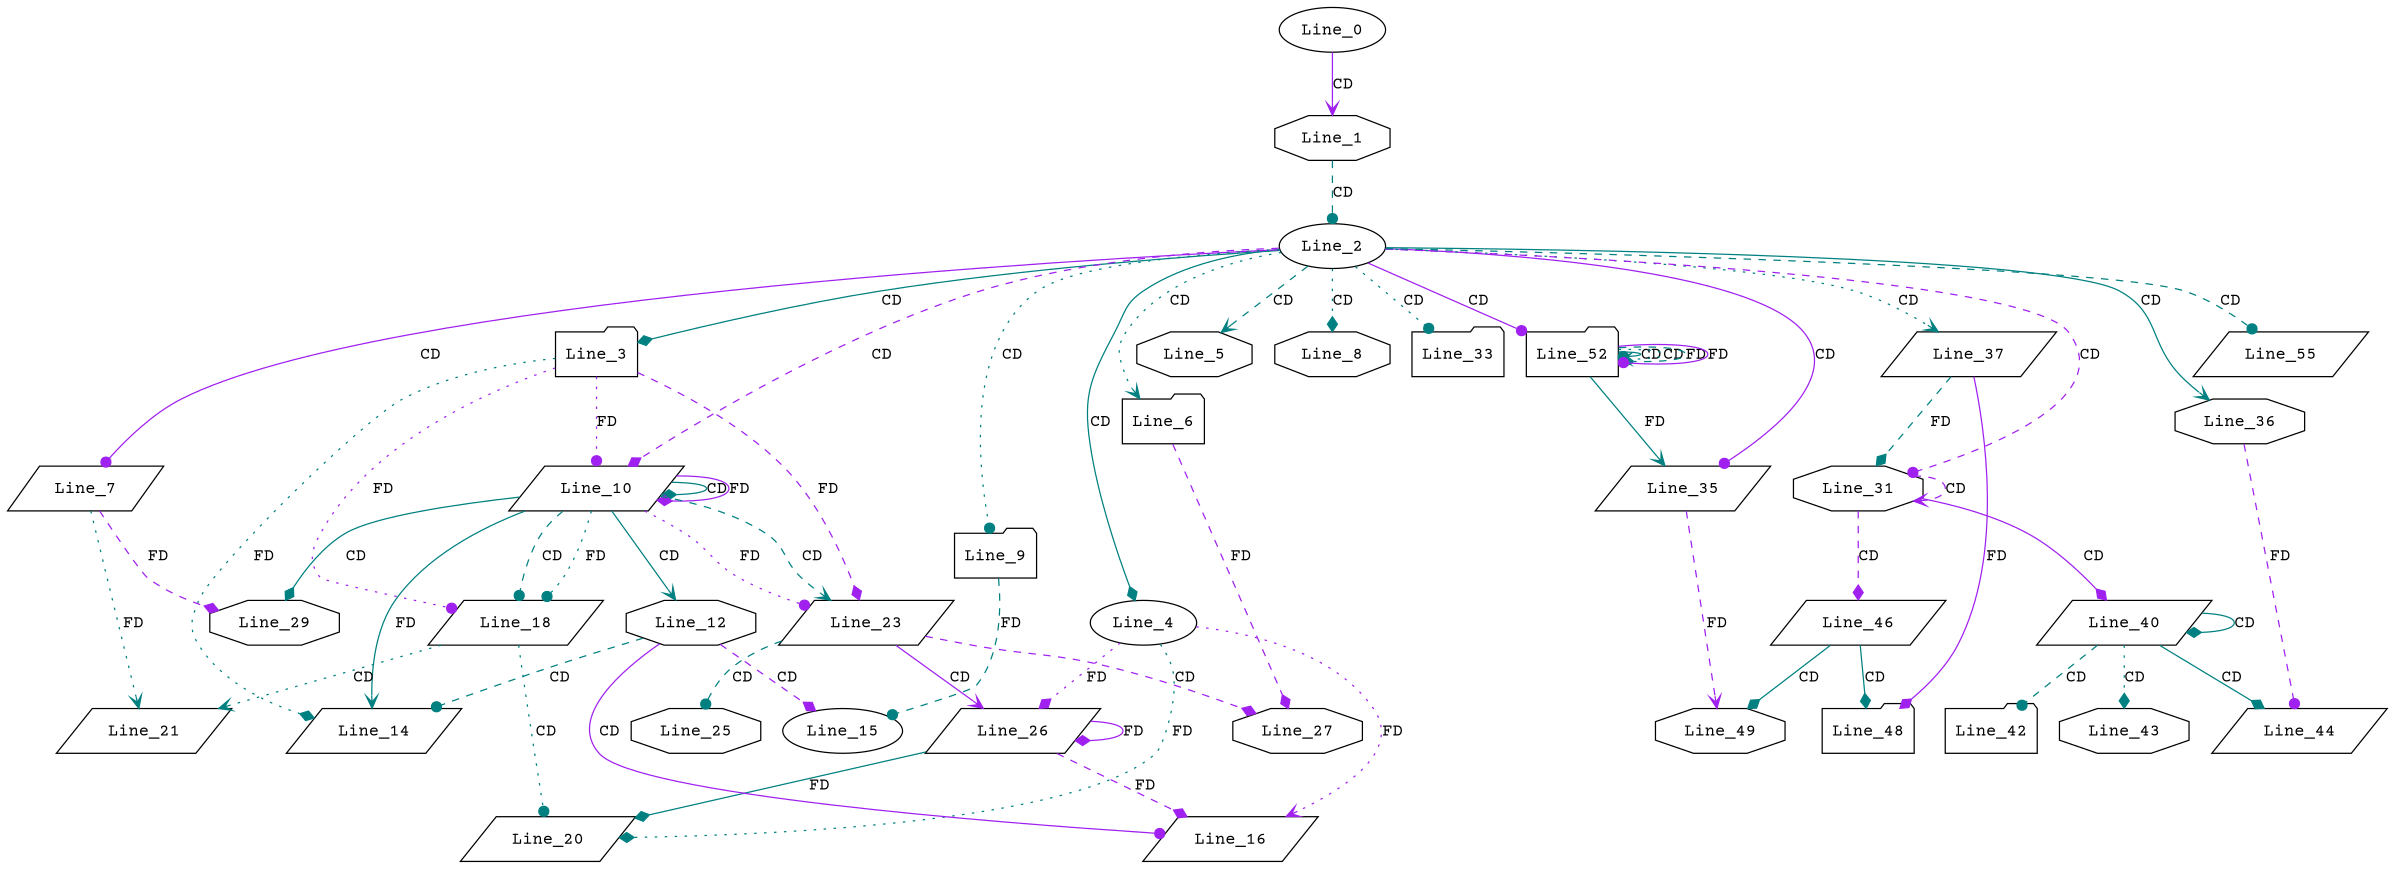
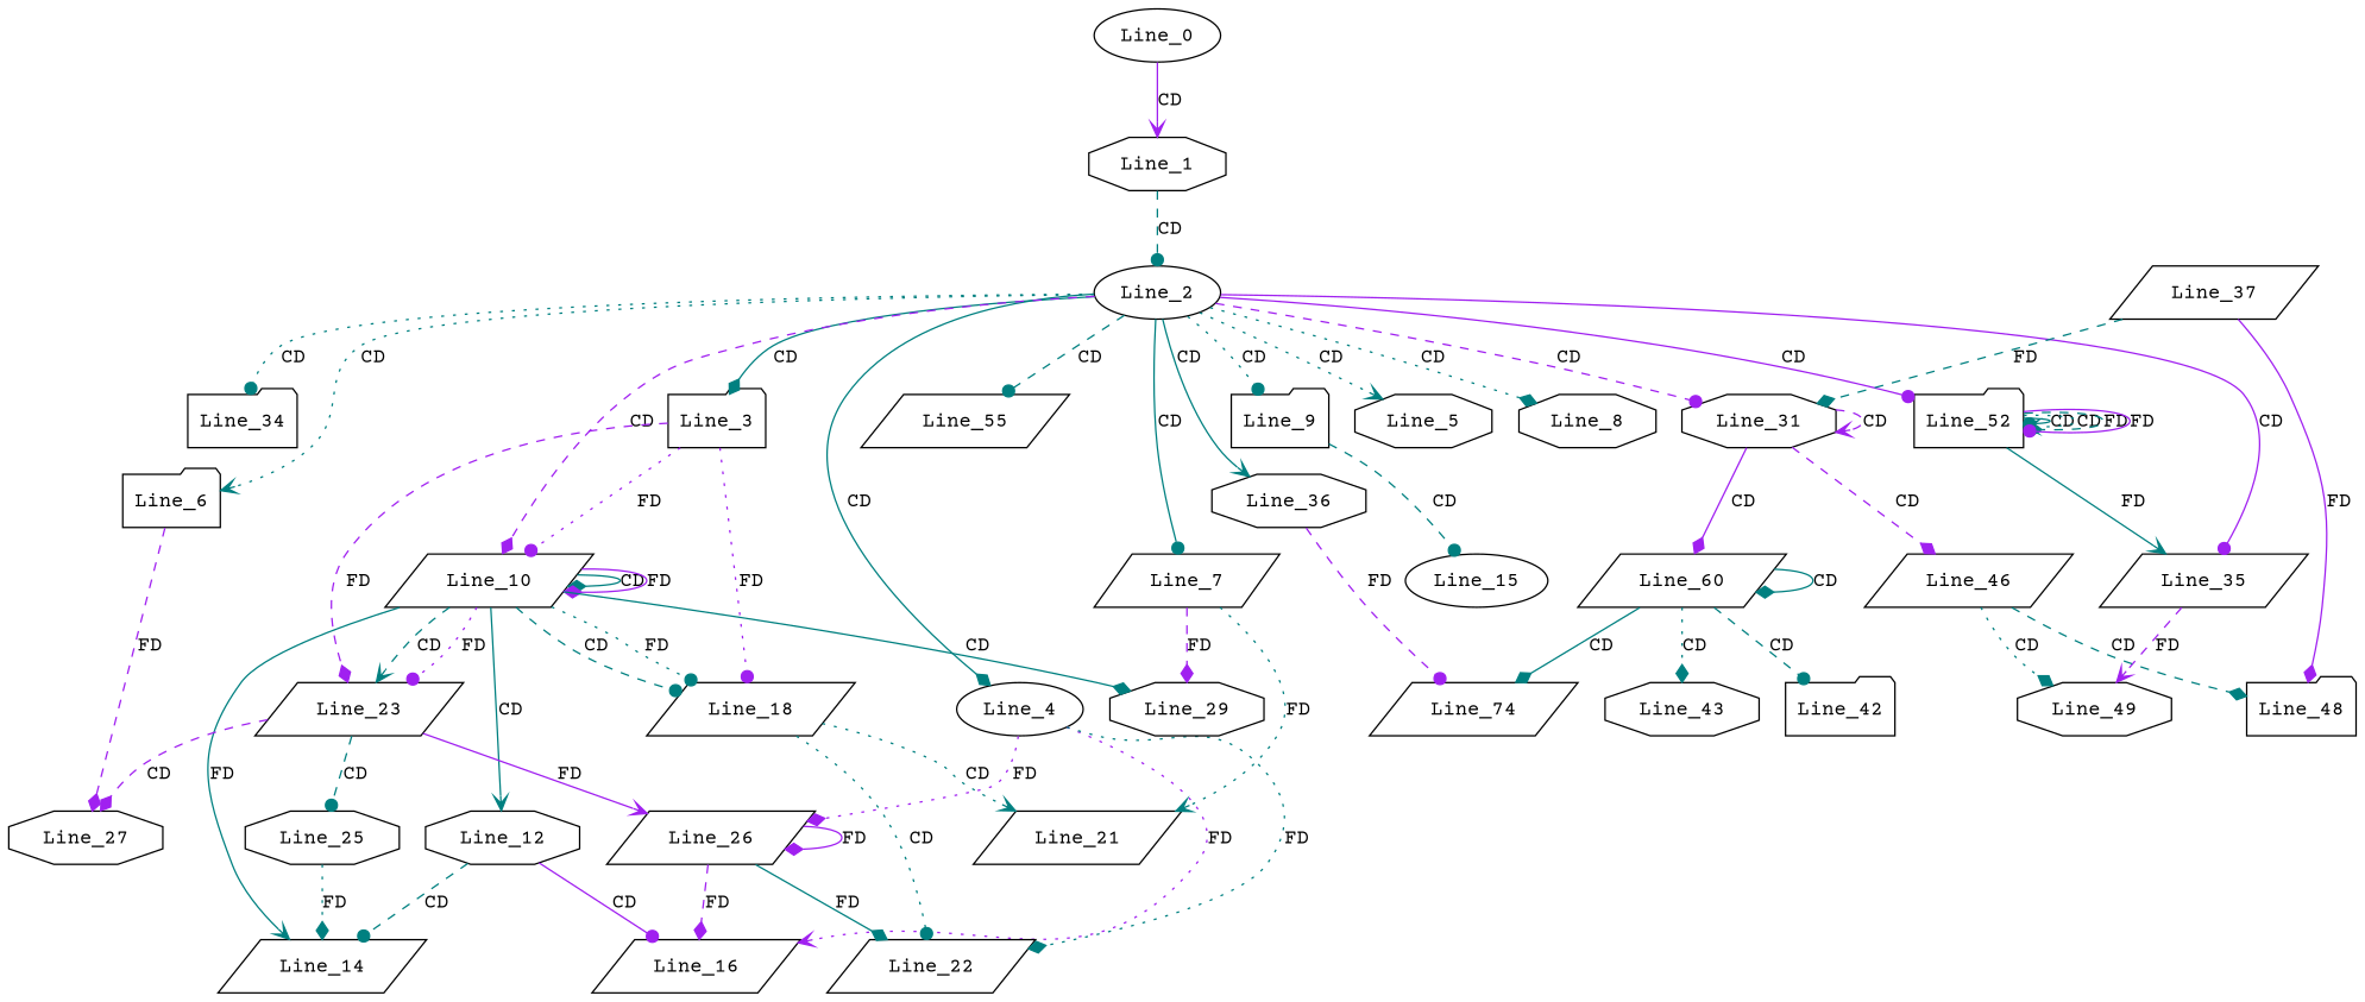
  digraph {
    fontname="Courier Prime"
    node [fontname="Courier Prime" shape=parallelogram]
    edge [arrowhead=diamond color=teal fontname="Courier Prime" style=solid]
    Line_0 [shape=ellipse]
    Line_1 [shape=octagon]
    Line_2 [shape=ellipse]
    Line_3 [shape=folder]
    Line_4 [shape=ellipse]
    Line_5 [shape=octagon]
    Line_6 [shape=folder]
    Line_7
    Line_8 [shape=octagon]
    Line_9 [shape=folder]
    Line_10
-   Line_34 [shape=folder label=Line_33]
+   Line_34 [shape=folder]
    Line_35
    Line_36 [shape=octagon]
    Line_37
    n16 [label=Line_31 shape=octagon]
    Line_52 [shape=folder]
    Line_55
    Line_14
    Line_18
    Line_23
    Line_16
-   Line_20
+   Line_20 [label=Line_22]
    Line_26
    Line_27 [shape=octagon]
    Line_21
    Line_29 [shape=octagon]
    Line_15 [shape=ellipse]
    Line_12 [shape=octagon]
    Line_49 [shape=octagon]
-   Line_44
+   Line_44 [label=Line_74]
    Line_48 [shape=folder]
-   Line_40
+   Line_40 [label=Line_60]
    Line_46
    Line_25 [shape=octagon]
    Line_42 [shape=folder]
    Line_43 [shape=octagon]
    Line_0 -> Line_1 [arrowhead=vee color=purple label=CD]
    Line_1 -> Line_2 [arrowhead=dot label=CD style=dashed]
    Line_2 -> Line_3 [label=CD]
    Line_2 -> Line_4 [label=CD]
-   Line_2 -> Line_5 [arrowhead=vee label=CD style=dashed]
+   Line_2 -> Line_5 [arrowhead=vee label=CD style=dotted]
    Line_2 -> Line_6 [arrowhead=vee label=CD style=dotted]
-   Line_2 -> Line_7 [arrowhead=dot color=purple label=CD]
+   Line_2 -> Line_7 [arrowhead=dot label=CD]
    Line_2 -> Line_8 [label=CD style=dotted]
    Line_2 -> Line_9 [arrowhead=dot label=CD style=dotted]
    Line_2 -> Line_10 [color=purple label=CD style=dashed]
    Line_2 -> Line_34 [arrowhead=dot label=CD style=dotted]
    Line_2 -> Line_35 [arrowhead=dot color=purple label=CD]
    Line_2 -> Line_36 [arrowhead=vee label=CD]
-   Line_2 -> Line_37 [arrowhead=vee label=CD style=dotted]
    Line_2 -> n16 [arrowhead=dot color=purple label=CD style=dashed]
    Line_2 -> Line_52 [arrowhead=dot color=purple label=CD]
    Line_2 -> Line_55 [arrowhead=dot label=CD style=dashed]
    Line_3 -> Line_10 [arrowhead=dot color=purple label=FD style=dotted]
-   Line_3 -> Line_14 [label=FD style=dotted]
+   Line_25 -> Line_14 [label=FD style=dotted]
    Line_3 -> Line_18 [arrowhead=dot color=purple label=FD style=dotted]
    Line_3 -> Line_23 [color=purple label=FD style=dashed]
    Line_4 -> Line_16 [arrowhead=vee color=purple label=FD style=dotted]
    Line_4 -> Line_20 [label=FD style=dotted]
    Line_4 -> Line_26 [color=purple label=FD style=dotted]
    Line_6 -> Line_27 [color=purple label=FD style=dashed]
    Line_7 -> Line_21 [arrowhead=vee label=FD style=dotted]
    Line_7 -> Line_29 [color=purple label=FD style=dashed]
-   Line_9 -> Line_15 [arrowhead=dot label=FD style=dashed]
+   Line_9 -> Line_15 [arrowhead=dot label=CD style=dashed]
    Line_10 -> Line_10 [label=CD]
    Line_10 -> Line_10 [color=purple label=FD]
    Line_10 -> Line_14 [arrowhead=vee label=FD]
    Line_10 -> Line_18 [arrowhead=dot label=CD style=dashed]
    Line_10 -> Line_18 [arrowhead=dot label=FD style=dotted]
    Line_10 -> Line_23 [arrowhead=vee label=CD style=dashed]
    Line_10 -> Line_23 [arrowhead=dot color=purple label=FD style=dotted]
    Line_10 -> Line_29 [label=CD]
    Line_10 -> Line_12 [arrowhead=vee label=CD]
    Line_35 -> Line_49 [arrowhead=vee color=purple label=FD style=dashed]
    Line_36 -> Line_44 [arrowhead=dot color=purple label=FD style=dashed]
    Line_37 -> n16 [label=FD style=dashed]
    Line_37 -> Line_48 [color=purple label=FD]
    n16 -> n16 [arrowhead=vee color=purple label=CD style=dashed]
    n16 -> Line_40 [color=purple label=CD]
    n16 -> Line_46 [color=purple label=CD style=dashed]
    Line_52 -> Line_35 [arrowhead=vee label=FD]
    Line_52 -> Line_52 [arrowhead=dot label=CD]
    Line_52 -> Line_52 [arrowhead=vee label=CD style=dotted]
    Line_52 -> Line_52 [label=FD style=dashed]
    Line_52 -> Line_52 [arrowhead=dot color=purple label=FD]
    Line_18 -> Line_20 [arrowhead=dot label=CD style=dotted]
    Line_18 -> Line_21 [arrowhead=vee label=CD style=dotted]
-   Line_23 -> Line_26 [arrowhead=vee color=purple label=CD]
+   Line_23 -> Line_26 [arrowhead=vee color=purple label=FD]
    Line_23 -> Line_27 [color=purple label=CD style=dashed]
    Line_23 -> Line_25 [arrowhead=dot label=CD style=dashed]
    Line_26 -> Line_16 [color=purple label=FD style=dashed]
    Line_26 -> Line_20 [label=FD]
    Line_26 -> Line_26 [color=purple label=FD]
    Line_12 -> Line_14 [arrowhead=dot label=CD style=dashed]
    Line_12 -> Line_16 [arrowhead=dot color=purple label=CD]
-   Line_12 -> Line_15 [color=purple label=CD style=dashed]
    Line_40 -> Line_44 [label=CD]
    Line_40 -> Line_40 [label=CD]
    Line_40 -> Line_42 [arrowhead=dot label=CD style=dashed]
    Line_40 -> Line_43 [label=CD style=dotted]
-   Line_46 -> Line_49 [label=CD]
-   Line_46 -> Line_48 [label=CD]
+   Line_46 -> Line_49 [label=CD style=dotted]
+   Line_46 -> Line_48 [label=CD style=dashed]
  }
